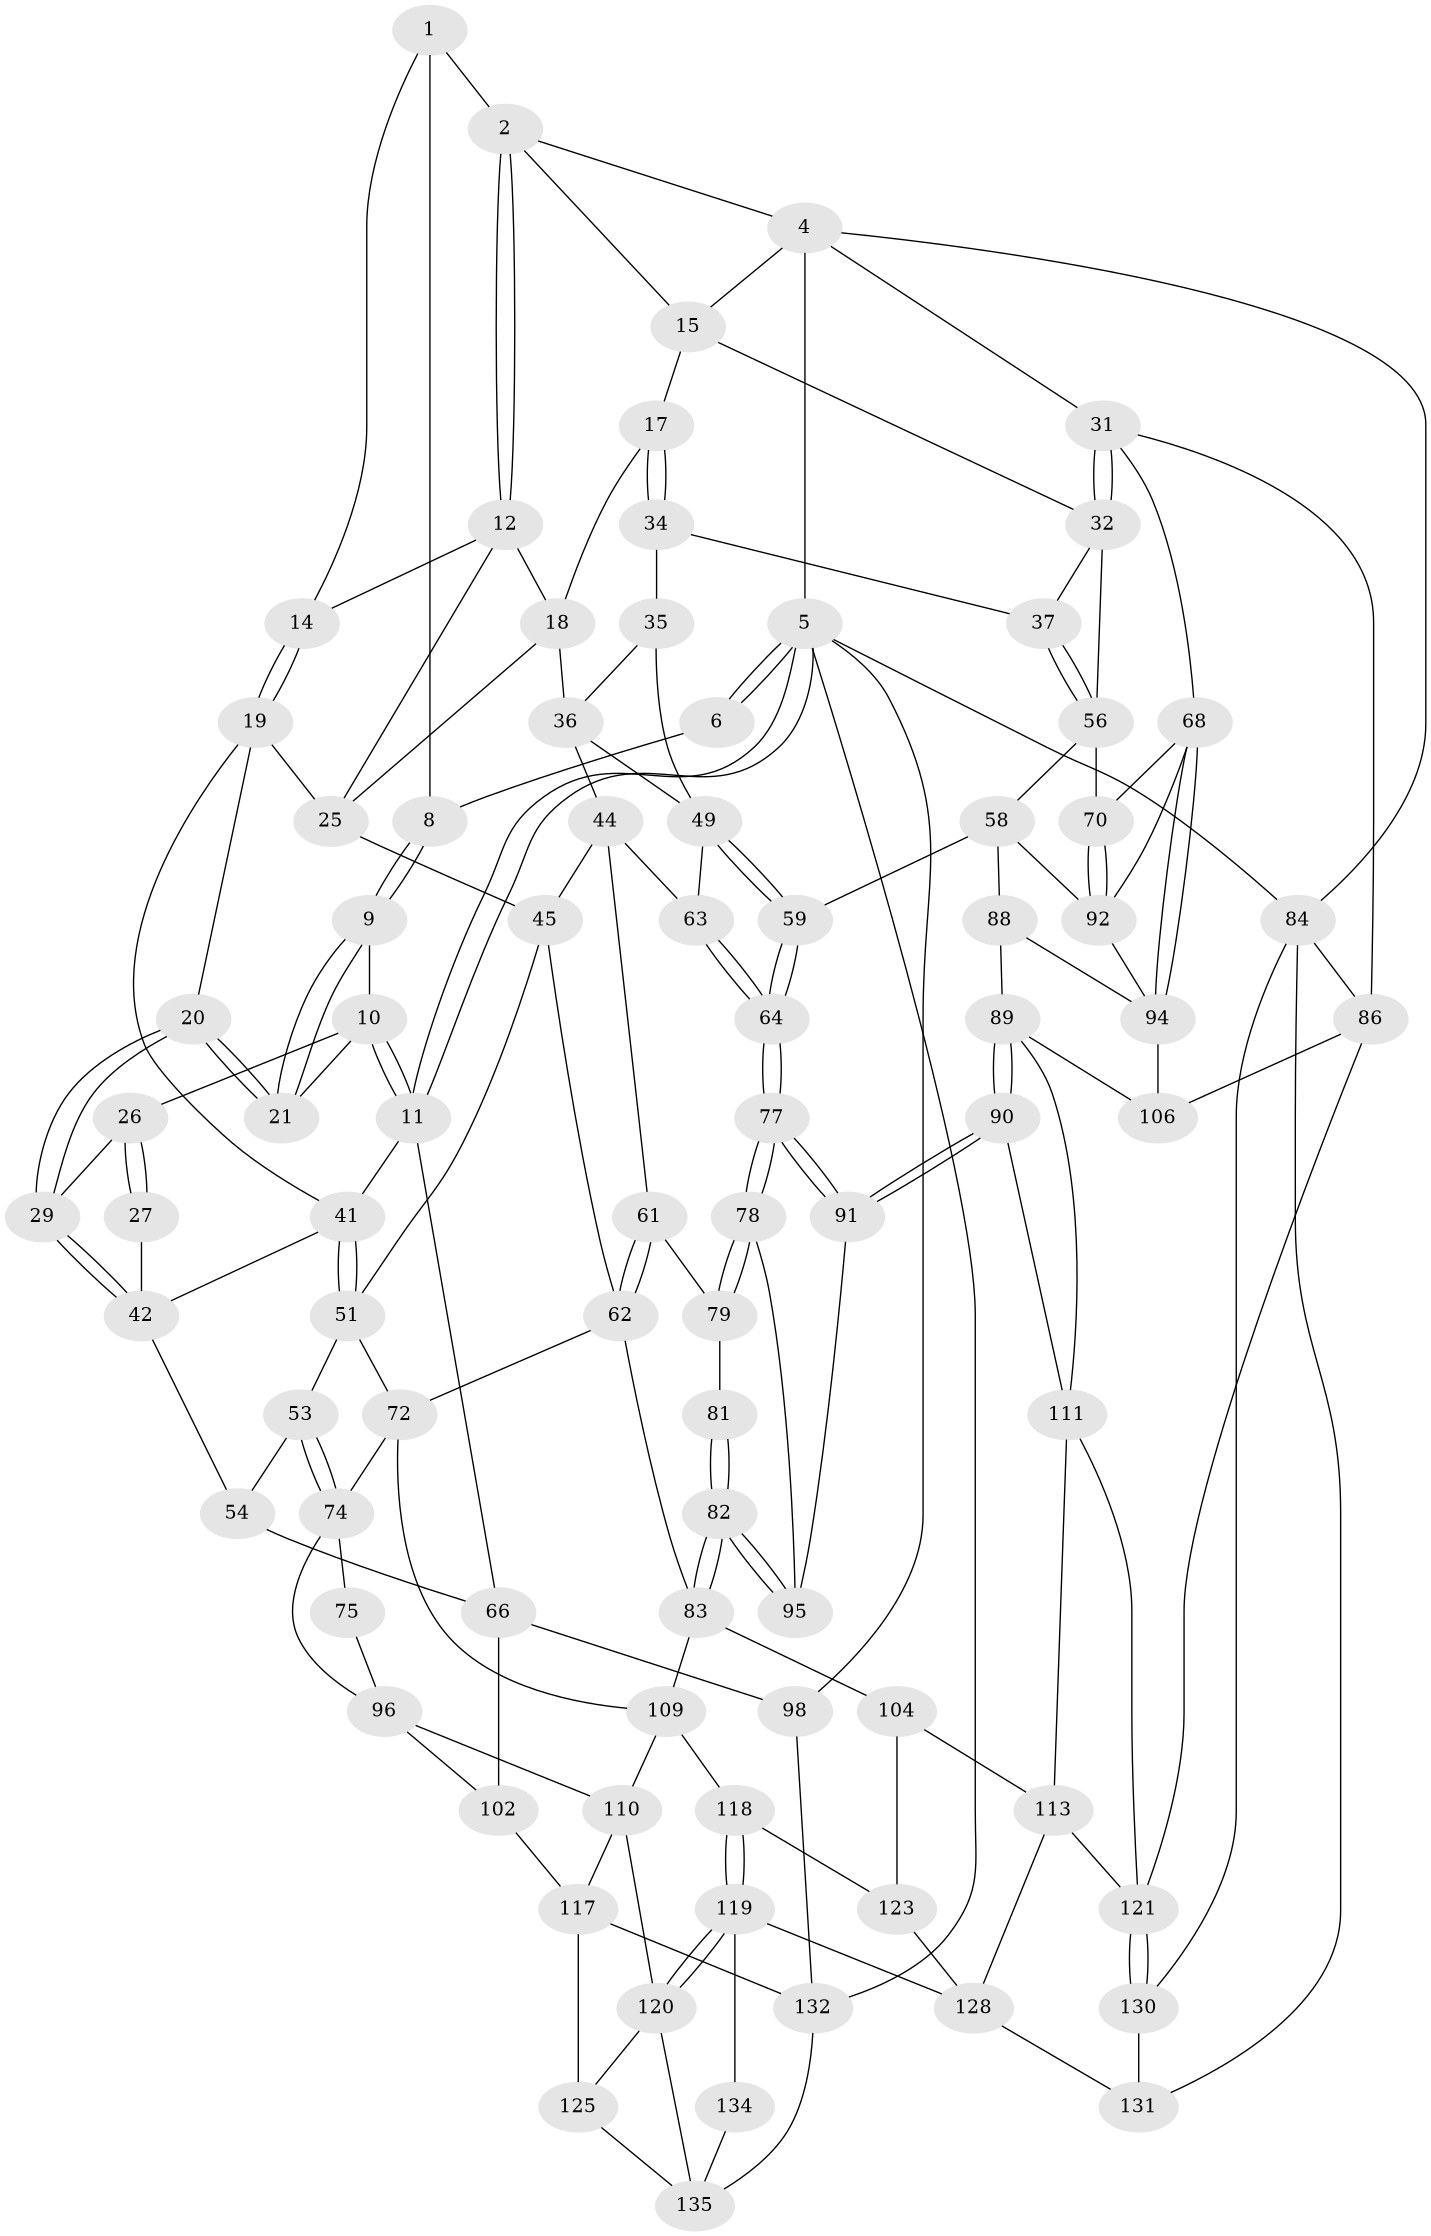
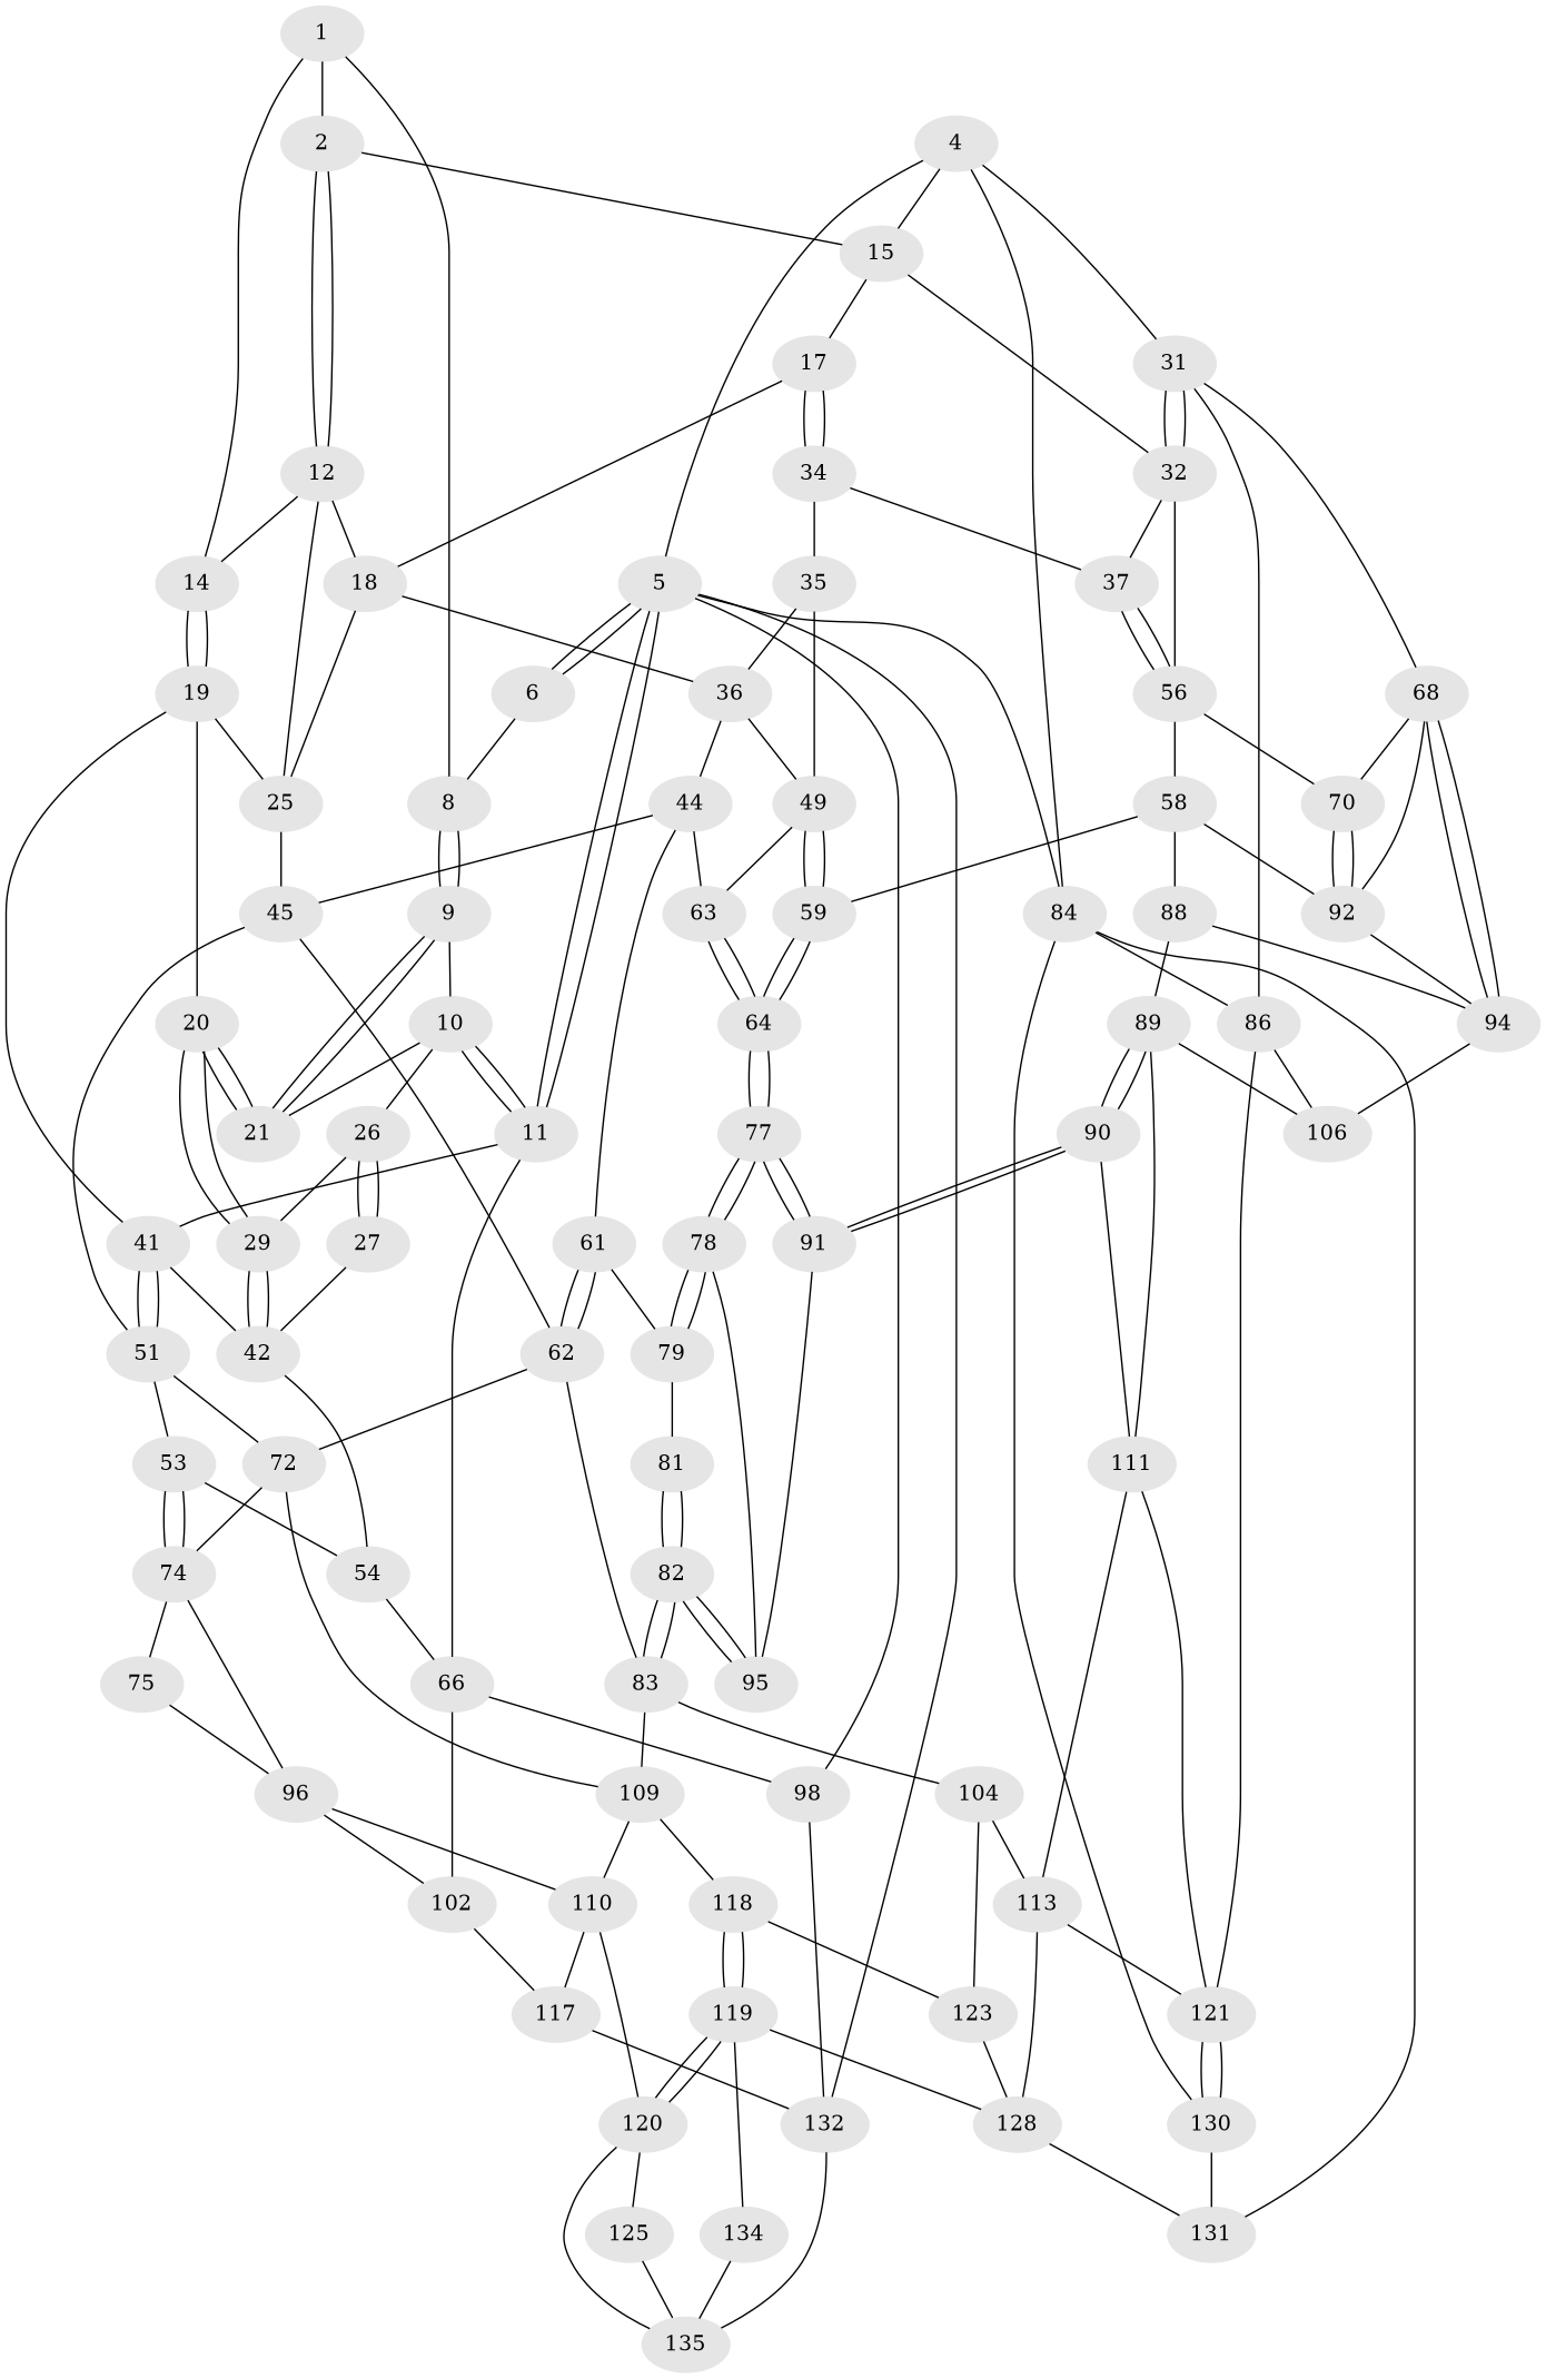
  graph {
    node [color=gray90 style=filled]
    1 [super="+7"]
    2 [super="+3"]
    8
    14
    4 [super="+23"]
    12 [super="+13"]
    15 [super="+16"]
    9
    19 [super="+40"]
    5 [super="+99"]
    31 [super="+67"]
    84 [super="+85"]
    18 [super="+24"]
    25 [super="+39"]
    17
    32 [super="+33"]
    6
    11 [super="+28"]
    98
    132 [super="+137"]
    68 [super="+69"]
    86 [super="+108"]
    130
    131 [super="+138"]
    66 [super="+97"]
    41
    135 [super="+136"]
    10 [super="+22"]
    21
    26 [super="+30"]
    27 [super="+46"]
    29
    42 [super="+47"]
    102
    36 [super="+43"]
    45 [super="+55"]
    20
    34 [super="+38"]
    37
    56 [super="+57"]
    35 [super="+48"]
    49 [super="+50"]
    44 [super="+60"]
    51 [super="+52"]
    62 [super="+71"]
    54 [super="+65"]
    70
    92 [super="+93"]
    94 [super="+103"]
    106
    121 [super="+122"]
    58 [super="+87"]
    63
    59
    61
    53
    72 [super="+73"]
    79 [super="+80"]
    64
    83 [super="+105"]
    74 [super="+76"]
    109 [super="+115"]
    75
    96 [super="+101"]
    88
    89 [super="+107"]
    77
    81
    104 [super="+114"]
    78
    91
    117 [super="+126"]
    110 [super="+116"]
    118
    95 [super="+100"]
    82
    113 [super="+127"]
    123
    90
    111 [super="+112"]
    120 [super="+124"]
    125
    128 [super="+129"]
    119 [super="+133"]
    134
    1 -- 2
    1 -- 8
    1 -- 14
-   2 -- 4
    2 -- 12
    2 -- 12
    2 -- 15
    8 -- 9
    8 -- 9
    14 -- 19
    14 -- 19
    4 -- 15
    4 -- 5
    4 -- 31
    4 -- 84
    12 -- 14
    12 -- 18
    12 -- 25
    15 -- 17
    15 -- 32
    9 -- 10
    9 -- 21
    9 -- 21
    19 -- 25
    19 -- 41
    19 -- 20
    5 -- 84
    5 -- 6
    5 -- 6
    5 -- 11
    5 -- 11
    5 -- 98
    5 -- 132
    31 -- 32
    31 -- 32
    31 -- 68
    31 -- 86
    84 -- 86
    84 -- 130
    84 -- 131
    18 -- 25
    18 -- 36
    25 -- 45
    17 -- 18
    17 -- 34
    17 -- 34
    32 -- 37
    32 -- 56
    6 -- 8
    11 -- 66
    11 -- 41
    98 -- 132
    132 -- 135
    68 -- 70
    68 -- 92
    68 -- 94
    68 -- 94
    86 -- 106
    86 -- 121
    130 -- 131
    66 -- 98
    66 -- 102
    41 -- 42
    41 -- 51
    41 -- 51
    10 -- 11
    10 -- 11
    10 -- 21
    10 -- 26
    26 -- 27 [weight=2]
    26 -- 27
    26 -- 29
    27 -- 42
    29 -- 42
    29 -- 42
    42 -- 54
    102 -- 117
    36 -- 49
    36 -- 44
    45 -- 51
    45 -- 62
    20 -- 21
    20 -- 21
    20 -- 29
    20 -- 29
    34 -- 37
    34 -- 35 [weight=2]
    37 -- 56
    37 -- 56
    56 -- 70
    56 -- 58
    35 -- 36
    35 -- 49
    49 -- 63
    49 -- 59
    49 -- 59
    44 -- 45
    44 -- 63
    44 -- 61
    51 -- 53
    51 -- 72
    62 -- 72
    62 -- 83
    54 -- 66
    70 -- 92
    70 -- 92
    92 -- 94
    94 -- 106
    121 -- 130
    121 -- 130
    58 -- 92
    58 -- 59
    58 -- 88
    63 -- 64
    63 -- 64
    59 -- 64
    59 -- 64
    61 -- 62
    61 -- 62
    61 -- 79
    53 -- 54
    53 -- 74
    53 -- 74
    72 -- 74
    72 -- 109
    79 -- 81 [weight=2]
    64 -- 77
    64 -- 77
    83 -- 109
    83 -- 104
    74 -- 75
    74 -- 96
    109 -- 110
    109 -- 118
    75 -- 96
    96 -- 102
    96 -- 110
    88 -- 94
    88 -- 89
    89 -- 106
    89 -- 90
    89 -- 90
    89 -- 111
    77 -- 78
    77 -- 78
    77 -- 91
    77 -- 91
    81 -- 82
    81 -- 82
    104 -- 113
    104 -- 123
    78 -- 79
    78 -- 79
    78 -- 95
    91 -- 95
    117 -- 132
-   117 -- 125
    110 -- 117
    110 -- 120
    118 -- 123
    118 -- 119
    118 -- 119
    82 -- 83
    82 -- 83
    82 -- 95
    82 -- 95
    113 -- 121
    113 -- 128
    123 -- 128
    90 -- 91
    90 -- 91
    90 -- 111
    111 -- 121
    111 -- 113
    120 -- 135
    120 -- 125
    125 -- 135
    128 -- 131
    119 -- 120
    119 -- 120
    119 -- 128
    119 -- 134
    134 -- 135
  }
